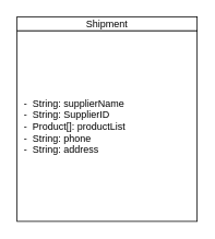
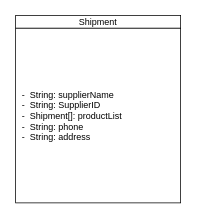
  <mxCell id="0" />
  <mxCell id="1" parent="0" />
  <mxCell id="2" value="-" style="group" vertex="1" connectable="0" parent="1"><mxGeometry x="20" y="20" width="220" height="250" as="geometry" /></mxCell>
  <mxCell id="3" value="Shipment" style="text;html=1;align=center;verticalAlign=middle;whiteSpace=wrap;rounded=0;strokeColor=#000000;fillColor=#ffffff;" vertex="1" parent="2"><mxGeometry width="220.0" height="17.157" as="geometry" /></mxCell>
- <mxCell id="4" value="&amp;nbsp; -&amp;nbsp; String: supplierName&lt;br&gt;&amp;nbsp; -&amp;nbsp; String: SupplierID&lt;br&gt;&amp;nbsp; -&amp;nbsp; Product[]: productList&lt;br&gt;&amp;nbsp; -&amp;nbsp; String: phone&lt;br&gt;&amp;nbsp; -&amp;nbsp; String: address" style="text;html=1;align=left;verticalAlign=middle;whiteSpace=wrap;rounded=0;strokeColor=#000000;fillColor=#ffffff;" vertex="1" parent="2"><mxGeometry y="17.155" width="220.0" height="232.845" as="geometry" /></mxCell>
+ <mxCell id="4" value="&amp;nbsp; -&amp;nbsp; String: supplierName&lt;br&gt;&amp;nbsp; -&amp;nbsp; String: SupplierID&lt;br&gt;&amp;nbsp; -&amp;nbsp; Shipment[]: productList&lt;br&gt;&amp;nbsp; -&amp;nbsp; String: phone&lt;br&gt;&amp;nbsp; -&amp;nbsp; String: address" style="text;html=1;align=left;verticalAlign=middle;whiteSpace=wrap;rounded=0;strokeColor=#000000;fillColor=#ffffff;" vertex="1" parent="2"><mxGeometry y="17.155" width="220.0" height="232.845" as="geometry" /></mxCell>
